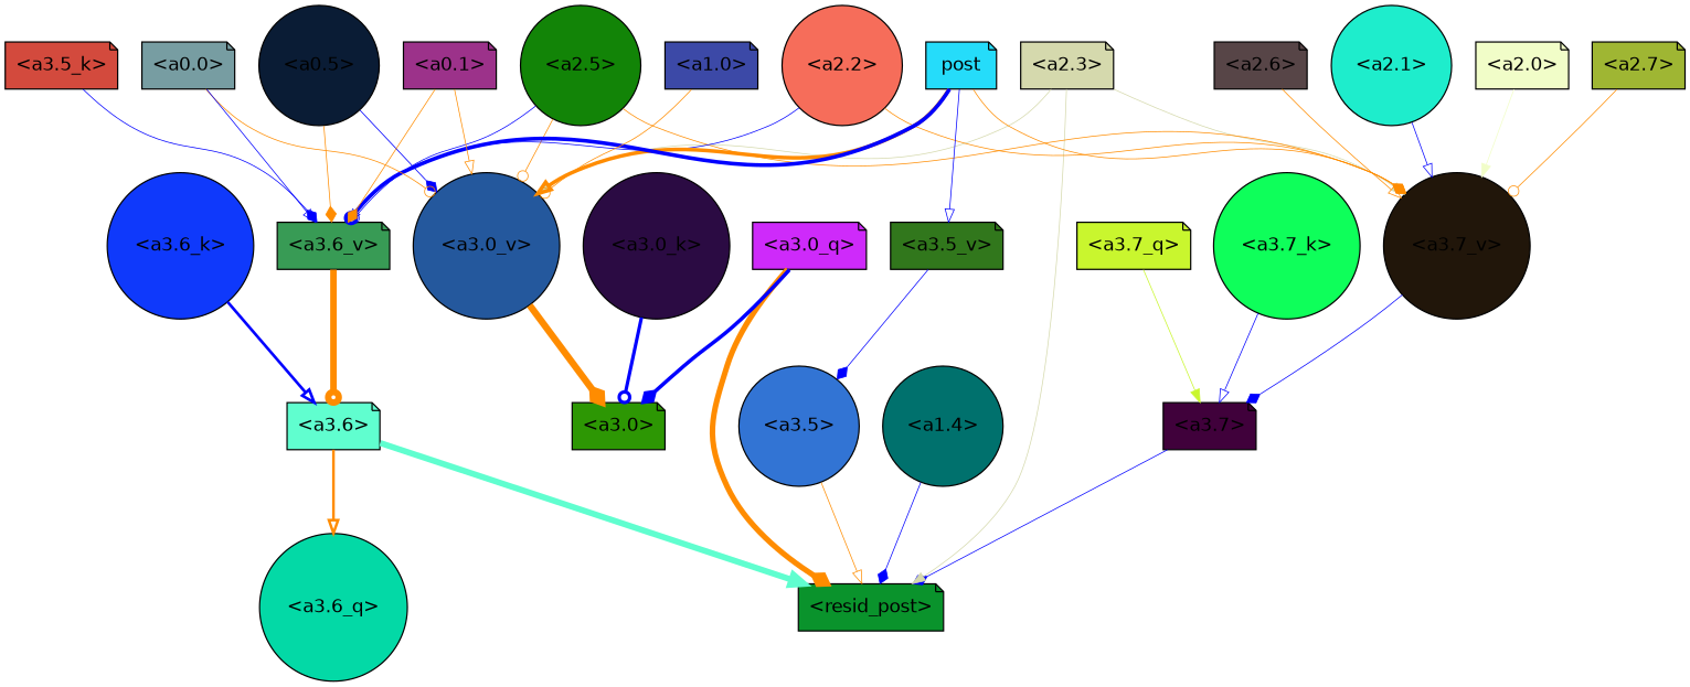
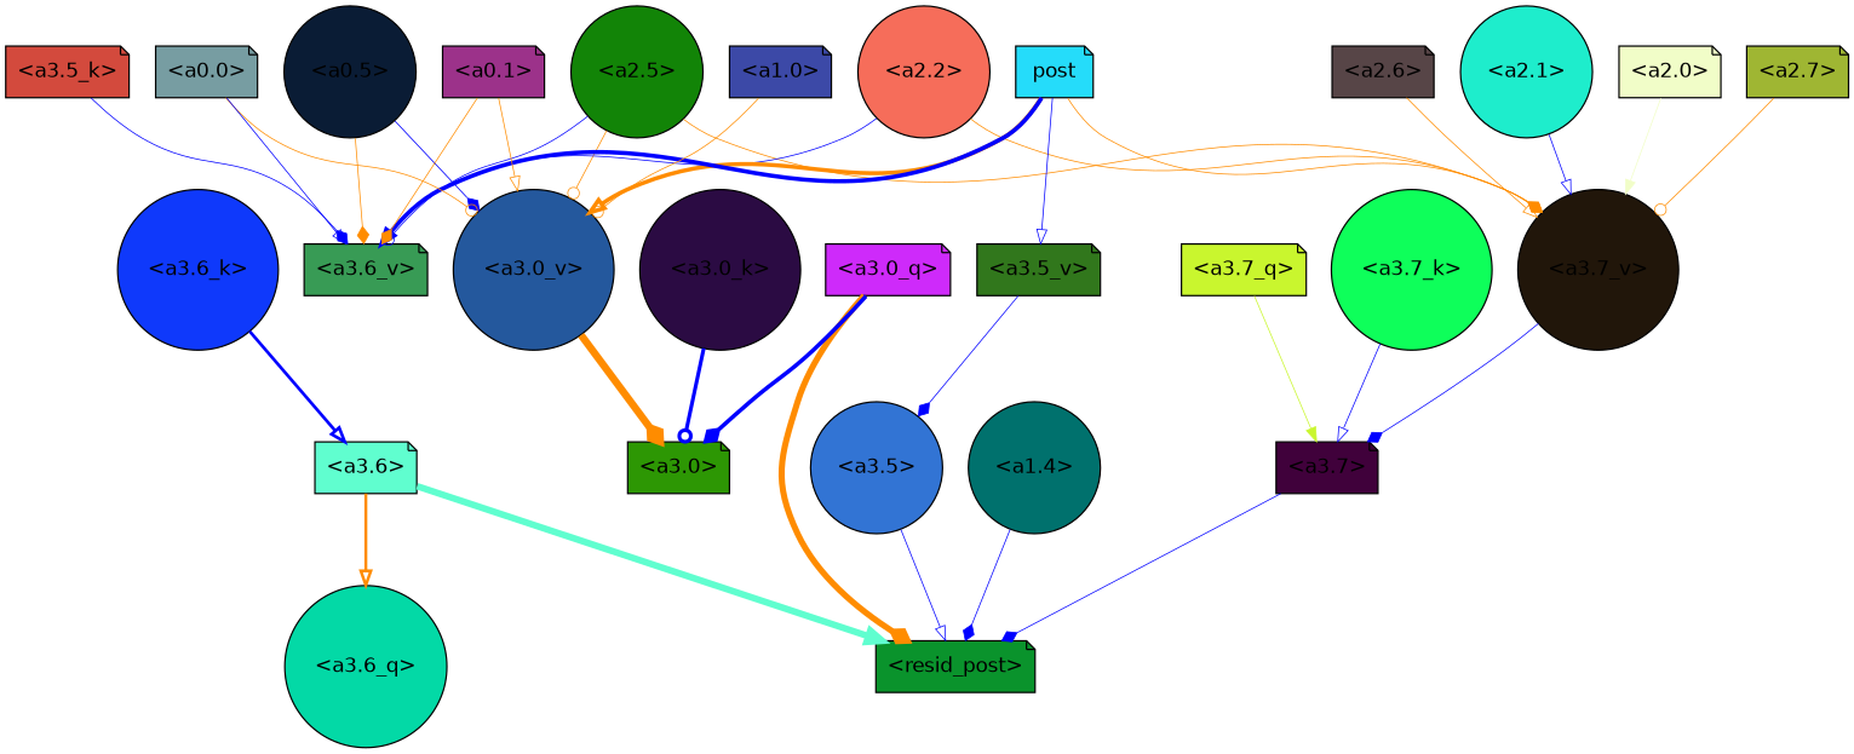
  strict digraph {
    splines=true
    node [color=black fontname=Helvetica shape=note style="filled, rounded"]
    edge [arrowhead=diamond color=blue penwidth=0.6]
    "<a3.7>" [fillcolor="#40013b"]
    "<resid_post>" [fillcolor="#0a932c"]
    "<a3.6>" [fillcolor="#60fecf"]
    "<a3.6_q>" [fillcolor="#03d9a6" shape=circle]
    "<a3.5>" [fillcolor="#3274d4" shape=circle]
    "<a3.0>" [fillcolor="#2d9704"]
-   "<a2.3>" [fillcolor="#d5d9ad"]
    "<a3.7_v>" [fillcolor="#21160a" shape=circle]
    "<a3.0_v>" [fillcolor="#24589d" shape=circle]
    "<a1.4>" [fillcolor="#00716d" shape=circle]
    "<a3.7_q>" [fillcolor="#c9f62e"]
    "<a3.0_q>" [fillcolor="#ce2afa"]
    "<a3.7_k>" [fillcolor="#0eff5a" shape=circle]
    "<a3.6_k>" [fillcolor="#0f39fb" shape=circle]
    "<a3.5_k>" [fillcolor="#d34a3d"]
    "<a3.6_v>" [fillcolor="#389b55"]
    "<a3.0_k>" [fillcolor="#2b0b43" shape=circle]
    "<a3.5_v>" [fillcolor="#31771c"]
    "<a2.7>" [fillcolor="#9fb633"]
    "<a2.6>" [fillcolor="#574547"]
    "<a2.5>" [fillcolor="#128407" shape=circle]
    "<a2.2>" [fillcolor="#f66d5a" shape=circle]
    "<a2.1>" [fillcolor="#1eedcc" shape=circle]
    "<a2.0>" [fillcolor="#f1fdc8"]
    n25 [fillcolor="#25dcfa" label=post]
    "<a0.5>" [fillcolor="#0a1c35" shape=circle]
    "<a0.1>" [fillcolor="#9c328a"]
    "<a0.0>" [fillcolor="#779da2"]
    "<a1.0>" [fillcolor="#3c49a7"]
    "<a3.7>" -> "<resid_post>"
    "<a3.6>" -> "<resid_post>" [color="#60fecf" penwidth=4.6696330308914185 arrowhead=""]
    "<a3.6>" -> "<a3.6_q>" [arrowhead=onormal color=darkorange penwidth=2.03758105635643]
-   "<a3.5>" -> "<resid_post>" [arrowhead=onormal color=darkorange]
-   "<a2.3>" -> "<resid_post>" [color="#d5d9ad" arrowhead=""]
-   "<a2.3>" -> "<a3.7_v>" [color="#d5d9ad" arrowhead=""]
-   "<a2.3>" -> "<a3.0_v>" [color="#d5d9ad" arrowhead=""]
+   "<a3.5>" -> "<resid_post>" [arrowhead=onormal]
    "<a3.7_v>" -> "<a3.7>"
    "<a3.0_v>" -> "<a3.0>" [color=darkorange penwidth=5.188832879066467]
    "<a1.4>" -> "<resid_post>"
    "<a3.7_q>" -> "<a3.7>" [color="#c9f62e" arrowhead=""]
    "<a3.0_q>" -> "<resid_post>" [color=darkorange penwidth=4.282557368278503]
    "<a3.0_q>" -> "<a3.0>" [penwidth=2.8638100624084473]
    "<a3.7_k>" -> "<a3.7>" [arrowhead=onormal]
    "<a3.6_k>" -> "<a3.6>" [arrowhead=onormal penwidth=2.174198240041733]
    "<a3.5_k>" -> "<a3.6_v>"
-   "<a3.6_v>" -> "<a3.6>" [arrowhead=odot color=darkorange penwidth=5.002329230308533]
    "<a3.0_k>" -> "<a3.0>" [arrowhead=odot penwidth=2.6274144649505615]
    "<a3.5_v>" -> "<a3.5>"
    "<a2.7>" -> "<a3.7_v>" [arrowhead=odot color=darkorange]
    "<a2.6>" -> "<a3.7_v>" [arrowhead=onormal color=darkorange]
    "<a2.5>" -> "<a3.7_v>" [color=darkorange]
    "<a2.5>" -> "<a3.0_v>" [arrowhead=odot color=darkorange]
    "<a2.5>" -> "<a3.6_v>" [arrowhead=odot]
    "<a2.2>" -> "<a3.7_v>" [color=darkorange]
    "<a2.2>" -> "<a3.6_v>" [arrowhead=onormal]
    "<a2.1>" -> "<a3.7_v>" [arrowhead=onormal]
    "<a2.0>" -> "<a3.7_v>" [color="#f1fdc8" arrowhead=""]
    n25 -> "<a3.7_v>" [color=darkorange]
    n25 -> "<a3.0_v>" [arrowhead=onormal color=darkorange penwidth=2.8686431646347046]
-   n25 -> "<a3.6_v>" [arrowhead=odot penwidth=2.9588699340820312]
+   n25 -> "<a3.6_v>" [arrowhead=onormal penwidth=2.9588699340820312]
    n25 -> "<a3.5_v>" [arrowhead=onormal]
    "<a0.5>" -> "<a3.0_v>" [penwidth=0.6421224474906921]
    "<a0.5>" -> "<a3.6_v>" [color=darkorange]
    "<a0.1>" -> "<a3.0_v>" [arrowhead=onormal color=darkorange]
    "<a0.1>" -> "<a3.6_v>" [color=darkorange]
    "<a0.0>" -> "<a3.0_v>" [arrowhead=odot color=darkorange]
    "<a0.0>" -> "<a3.6_v>" [arrowhead=onormal]
    "<a1.0>" -> "<a3.0_v>" [arrowhead=odot color=darkorange]
  }
